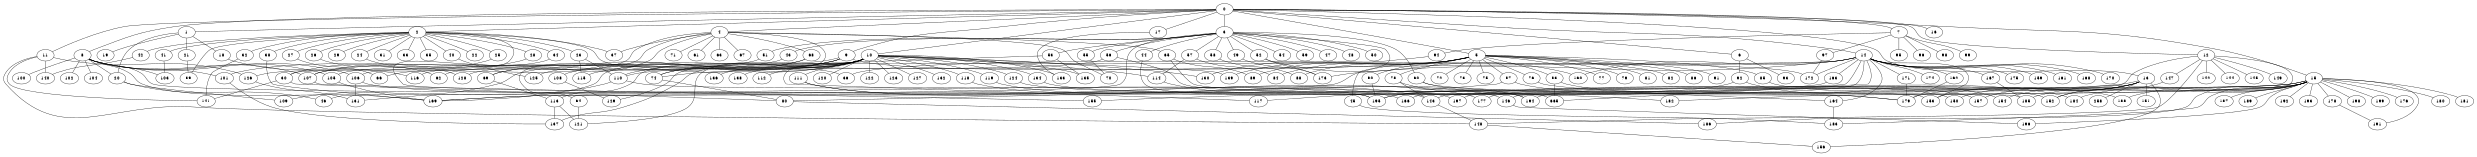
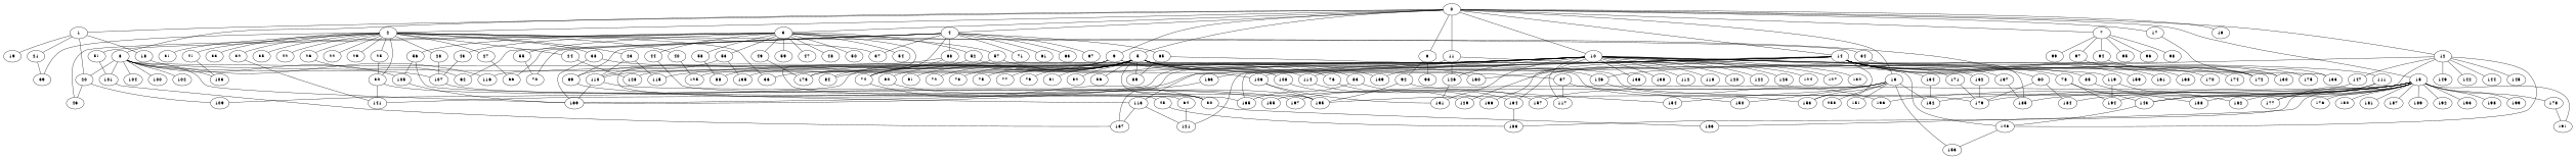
  graph {
    0
    1
    2
    3
    4
    5
    6
    7
    8
    9
    10
    11
    12
    13
    14
    15
    16
    17
    18
    19
    20
    21
    22
    23
    24
    25
    26
    27
    28
    29
    30
    31
    32
    33
    34
    35
    36
    37
    38
    39
    40
    41
    42
    43
    44
    45
    46
    47
    48
    49
    50
    51
    52
    53
    54
    55
    56
    57
    58
    59
    60
    64
    66
    67
    68
    69
    70
    65
    71
    61
    62
    63
    72
    73
    74
    75
    76
    77
    78
    79
    80
    81
    82
    83
    84
    85
    86
    87
    88
    89
    90
    91
    139
    92
    93
    96
    98
    99
    97
    94
    95
    100
    101
    102
    103
    104
    105
    106
    107
    169
    153
    108
    109
    110
    172
    128
    130
    131
    132
    133
    134
    129
    136
    137
    138
    135
    111
    112
    113
    114
    115
    116
    117
    118
    119
    120
    121
    122
    123
    124
    125
    126
    127
-   140
    141
    148
    142
    143
    144
    145
    146
    147
    149
    150
    151
    152
    154
    155
    156
    157
    n161 [label=258]
    160
    162
    163
    164
-   165 [label=665]
+   165
    166
    161
    168
    170
    167
    173
    174
    175
    171
    159
    176
    177
    178
    179
    180
    181
    182
    183
    184
    185
    186
    187
    188
    189
    191
    192
    193
    194
    195
    196
    197
    198
    199
    0 -- 1
    0 -- 2
    0 -- 3
    0 -- 4
    0 -- 5
    0 -- 6
    0 -- 7
    0 -- 8
    0 -- 9
    0 -- 10
    0 -- 11
    0 -- 12
    0 -- 13
    0 -- 14
    0 -- 15
    0 -- 16
    0 -- 17
    1 -- 18
    1 -- 19
    1 -- 20
    1 -- 21
    2 -- 22
    2 -- 23
    2 -- 24
    2 -- 25
    2 -- 26
    2 -- 27
    2 -- 28
    2 -- 29
    2 -- 30
    2 -- 31
    2 -- 32
    2 -- 33
    2 -- 34
    2 -- 35
    2 -- 36
    2 -- 37
    2 -- 38
    2 -- 39
    2 -- 40
    2 -- 41
    2 -- 42
    3 -- 43
    3 -- 44
    3 -- 45
    3 -- 46
    3 -- 47
    3 -- 48
    3 -- 49
    3 -- 50
    3 -- 51
    3 -- 52
    3 -- 53
    3 -- 54
    3 -- 55
    3 -- 56
    3 -- 57
    3 -- 58
    3 -- 59
    3 -- 60
    4 -- 37
    4 -- 64
    4 -- 66
    4 -- 67
    4 -- 68
    4 -- 69
    4 -- 70
    4 -- 65
    4 -- 71
    4 -- 61
    4 -- 62
    4 -- 63
    5 -- 72
    5 -- 73
    5 -- 74
    5 -- 75
    5 -- 76
    5 -- 77
    5 -- 78
    5 -- 79
    5 -- 80
    5 -- 81
    5 -- 82
    5 -- 83
    5 -- 84
    5 -- 85
    5 -- 86
    5 -- 87
    5 -- 88
    5 -- 89
    5 -- 90
    5 -- 91
    5 -- 139
    6 -- 92
    6 -- 93
    7 -- 96
    7 -- 98
    7 -- 99
    7 -- 97
    7 -- 94
    7 -- 95
    8 -- 20
    8 -- 100
    8 -- 101
    8 -- 102
    8 -- 103
    8 -- 104
    8 -- 105
    8 -- 106
    8 -- 107
    8 -- 169
    8 -- 153
    9 -- 74
    9 -- 108
    9 -- 109
    9 -- 110
    9 -- 172
    10 -- 139
    10 -- 128
    10 -- 130
    10 -- 131
    10 -- 132
    10 -- 133
    10 -- 134
    10 -- 129
    10 -- 136
    10 -- 137
    10 -- 138
    10 -- 135
    10 -- 111
    10 -- 112
    10 -- 113
    10 -- 114
    10 -- 115
    10 -- 116
    10 -- 117
    10 -- 118
    10 -- 119
    10 -- 120
    10 -- 121
    10 -- 122
    10 -- 123
    10 -- 124
    10 -- 125
    10 -- 126
    10 -- 127
    11 -- 126
-   11 -- 140
    11 -- 141
    11 -- 148
    12 -- 148
    12 -- 142
    12 -- 143
    12 -- 144
    12 -- 145
    12 -- 146
    12 -- 147
    12 -- 149
    13 -- 153
    13 -- 150
    13 -- 151
    13 -- 152
    13 -- 154
    13 -- 155
    13 -- 156
    13 -- 157
    13 -- n161
    14 -- 36
    14 -- 106
    14 -- 169
    14 -- 153
    14 -- 172
    14 -- 160
    14 -- 162
    14 -- 163
    14 -- 164
    14 -- 165
    14 -- 166
    14 -- 161
    14 -- 168
    14 -- 170
    14 -- 167
    14 -- 173
    14 -- 174
    14 -- 175
    14 -- 171
    14 -- 159
    15 -- 176
    15 -- 177
    15 -- 178
    15 -- 179
    15 -- 180
    15 -- 181
    15 -- 182
    15 -- 183
    15 -- 184
    15 -- 185
    15 -- 186
    15 -- 187
    15 -- 188
    15 -- 189
    15 -- 191
    15 -- 192
    15 -- 193
    15 -- 194
    15 -- 195
    15 -- 196
    15 -- 197
    15 -- 198
    15 -- 199
    17 -- 133
    18 -- 116
    20 -- 46
    20 -- 109
    21 -- 39
    23 -- 110
    23 -- 115
    24 -- 128
    25 -- 30
    26 -- 62
    27 -- 66
    28 -- 107
    30 -- 80
    30 -- 141
    32 -- 141
    34 -- 185
    38 -- 169
-   118 -- 146
+   38 -- 146
    40 -- 125
    41 -- 103
-   42 -- 140
    43 -- 107
    44 -- 195
    45 -- 183
    49 -- 173
    51 -- 101
    52 -- 160
    52 -- 173
    53 -- 110
    53 -- 135
    55 -- 70
    56 -- 105
    56 -- 165
    57 -- 84
    57 -- 114
    58 -- 88
    60 -- 179
    60 -- 184
    64 -- 121
    68 -- 69
    68 -- 74
    69 -- 113
    65 -- 89
    65 -- 179
    74 -- 80
    76 -- 164
    78 -- 143
    78 -- 194
    80 -- 186
    83 -- 157
    83 -- 165
    85 -- 188
    87 -- 117
    87 -- 150
    90 -- 195
    92 -- 154
    92 -- 195
    97 -- 172
    94 -- 130
    101 -- 137
    105 -- 169
    106 -- 131
    106 -- 195
    107 -- 155
    108 -- 129
    110 -- 169
    110 -- 197
    134 -- 152
    111 -- 143
    111 -- 177
    113 -- 137
    113 -- 121
    114 -- 166
    119 -- 194
-   124 -- 182
+   119 -- 182
    126 -- 131
    148 -- 156
    143 -- 148
    146 -- 196
    147 -- 152
    162 -- 179
    163 -- 169
    164 -- 183
    167 -- 185
    171 -- 179
    178 -- 191
  }
